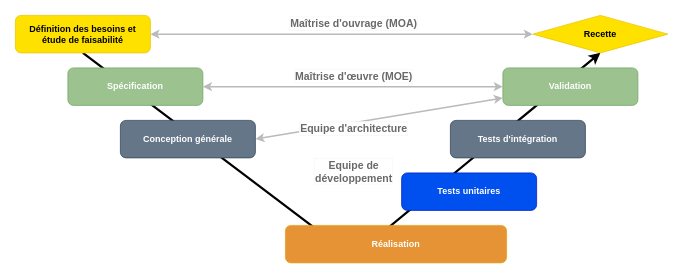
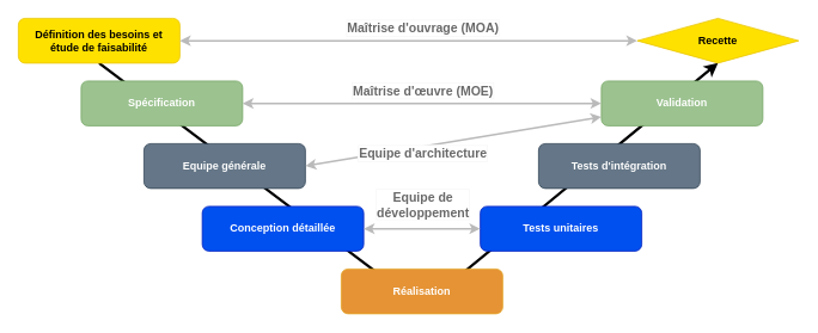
  <mxCell id="0" />
  <mxCell id="1" parent="0" />
  <mxCell id="2" value="" style="endArrow=none;html=1;rounded=0;strokeWidth=3;fontSize=14;entryX=0.5;entryY=1;entryDx=0;entryDy=0;exitX=0.5;exitY=1;exitDx=0;exitDy=0;startArrow=classic;startFill=1;" edge="1" parent="1" source="11" target="3"><mxGeometry width="50" height="50" relative="1" as="geometry"><mxPoint x="800" y="82" as="sourcePoint" /><mxPoint x="110" y="82" as="targetPoint" /><Array as="points"><mxPoint x="470" y="342" /></Array></mxGeometry></mxCell>
  <mxCell id="3" value="&lt;b&gt;Définition des besoins et &lt;br&gt;étude de faisabilité&lt;/b&gt;" style="rounded=1;whiteSpace=wrap;html=1;strokeColor=#E8C400;fillColor=#FFE100;fontColor=#000000;" vertex="1" parent="1"><mxGeometry x="20" y="20" width="180" height="50" as="geometry" /></mxCell>
  <mxCell id="4" value="Spécification" style="rounded=1;whiteSpace=wrap;html=1;strokeColor=#72A661;fillColor=#9CC290;fontColor=#ffffff;fontStyle=1" vertex="1" parent="1"><mxGeometry x="90" y="90" width="180" height="50" as="geometry" /></mxCell>
- <mxCell id="5" value="Conception générale" style="rounded=1;whiteSpace=wrap;html=1;strokeColor=#314354;fillColor=#647687;fontColor=#ffffff;fontStyle=1" vertex="1" parent="1"><mxGeometry x="160" y="160" width="180" height="50" as="geometry" /></mxCell>
- <mxCell id="7" value="&lt;font color=&quot;#ffffff&quot;&gt;&lt;b&gt;Réalisation&lt;/b&gt;&lt;/font&gt;" style="rounded=1;whiteSpace=wrap;html=1;strokeColor=#E3A322;fillColor=#E59335;fontColor=#ffffff;" vertex="1" parent="1"><mxGeometry x="380" y="300" width="295" height="50" as="geometry" /></mxCell>
+ <mxCell id="5" value="Equipe générale" style="rounded=1;whiteSpace=wrap;html=1;strokeColor=#314354;fillColor=#647687;fontColor=#ffffff;fontStyle=1" vertex="1" parent="1"><mxGeometry x="160" y="160" width="180" height="50" as="geometry" /></mxCell>
+ <mxCell id="6" value="Conception détaillée" style="rounded=1;whiteSpace=wrap;html=1;strokeColor=#001DBC;fillColor=#0050ef;fontColor=#ffffff;fontStyle=1" vertex="1" parent="1"><mxGeometry x="225" y="230" width="180" height="50" as="geometry" /></mxCell>
+ <mxCell id="7" value="&lt;font color=&quot;#ffffff&quot;&gt;&lt;b&gt;Réalisation&lt;/b&gt;&lt;/font&gt;" style="rounded=1;whiteSpace=wrap;html=1;strokeColor=#E3A322;fillColor=#E59335;fontColor=#ffffff;" vertex="1" parent="1"><mxGeometry x="380" y="300" width="180" height="50" as="geometry" /></mxCell>
  <mxCell id="8" value="Tests unitaires" style="rounded=1;whiteSpace=wrap;html=1;strokeColor=#001DBC;fillColor=#0050ef;fontColor=#ffffff;fontStyle=1" vertex="1" parent="1"><mxGeometry x="535" y="230" width="180" height="50" as="geometry" /></mxCell>
  <mxCell id="9" value="Tests d'intégration" style="rounded=1;whiteSpace=wrap;html=1;strokeColor=#314354;fillColor=#647687;fontColor=#ffffff;fontStyle=1" vertex="1" parent="1"><mxGeometry x="600" y="160" width="180" height="50" as="geometry" /></mxCell>
  <mxCell id="10" value="Validation" style="rounded=1;whiteSpace=wrap;html=1;strokeColor=#72A661;fillColor=#9CC290;fontColor=#ffffff;fontStyle=1" vertex="1" parent="1"><mxGeometry x="670" y="90" width="180" height="50" as="geometry" /></mxCell>
  <mxCell id="11" value="&lt;b&gt;Recette&lt;/b&gt;" style="rhombus;whiteSpace=wrap;html=1;strokeColor=#E8C400;fillColor=#FFE100;fontColor=#000000;" vertex="1" parent="1"><mxGeometry x="710" y="20" width="180" height="50" as="geometry" /></mxCell>
+ <mxCell id="12" value="" style="endArrow=classic;startArrow=classic;html=1;rounded=0;exitX=1;exitY=0.5;exitDx=0;exitDy=0;entryX=0;entryY=0.5;entryDx=0;entryDy=0;strokeWidth=2;strokeColor=#BABABA;" edge="1" parent="1" source="6" target="8"><mxGeometry width="50" height="50" relative="1" as="geometry"><mxPoint x="490" y="150" as="sourcePoint" /><mxPoint x="540" y="100" as="targetPoint" /></mxGeometry></mxCell>
  <mxCell id="13" value="" style="endArrow=classic;startArrow=classic;html=1;rounded=0;exitX=1;exitY=0.5;exitDx=0;exitDy=0;strokeWidth=2;strokeColor=#BABABA;" edge="1" parent="1" source="5" target="10"><mxGeometry width="50" height="50" relative="1" as="geometry"><mxPoint x="415" y="184.5" as="sourcePoint" /><mxPoint x="545" y="184.5" as="targetPoint" /></mxGeometry></mxCell>
  <mxCell id="14" value="" style="endArrow=classic;startArrow=classic;html=1;rounded=0;exitX=1;exitY=0.5;exitDx=0;exitDy=0;entryX=0;entryY=0.5;entryDx=0;entryDy=0;strokeWidth=2;strokeColor=#BABABA;" edge="1" parent="1" source="4" target="10"><mxGeometry width="50" height="50" relative="1" as="geometry"><mxPoint x="360" y="114.5" as="sourcePoint" /><mxPoint x="620" y="114.5" as="targetPoint" /></mxGeometry></mxCell>
  <mxCell id="15" value="&lt;font style=&quot;font-size: 14px;&quot;&gt;&lt;b&gt;&lt;font style=&quot;font-size: 14px;&quot;&gt;Maîtrise d'&lt;/font&gt;&lt;/b&gt;&lt;b&gt;œuvre (MOE)&lt;/b&gt;&lt;/font&gt;" style="edgeLabel;html=1;align=center;verticalAlign=middle;resizable=0;points=[];labelBorderColor=#F7F7F7;spacing=8;spacingLeft=0;labelBackgroundColor=default;fontColor=#696969;" vertex="1" connectable="0" parent="14"><mxGeometry x="-0.293" relative="1" as="geometry"><mxPoint x="59" y="-15" as="offset" /></mxGeometry></mxCell>
  <mxCell id="16" value="" style="endArrow=classic;startArrow=classic;html=1;rounded=0;exitX=1;exitY=0.5;exitDx=0;exitDy=0;entryX=0;entryY=0.5;entryDx=0;entryDy=0;strokeWidth=2;strokeColor=#BABABA;" edge="1" parent="1" source="3" target="11"><mxGeometry width="50" height="50" relative="1" as="geometry"><mxPoint x="270" y="44.5" as="sourcePoint" /><mxPoint x="670" y="44.5" as="targetPoint" /></mxGeometry></mxCell>
  <mxCell id="17" value="&lt;font style=&quot;font-size: 14px;&quot;&gt;&lt;b&gt;&lt;font style=&quot;font-size: 14px;&quot;&gt;Maîtrise d'ouvrage (MOA)&lt;/font&gt;&lt;/b&gt;&lt;/font&gt;" style="edgeLabel;html=1;align=center;verticalAlign=middle;resizable=0;points=[];labelBorderColor=#F7F7F7;spacing=8;spacingLeft=0;labelBackgroundColor=default;fontColor=#696969;" vertex="1" connectable="0" parent="16"><mxGeometry x="-0.293" relative="1" as="geometry"><mxPoint x="90" y="-15" as="offset" /></mxGeometry></mxCell>
  <mxCell id="18" value="&lt;span style=&quot;font-size: 14px;&quot;&gt;&lt;b&gt;Equipe d'architecture&lt;/b&gt;&lt;/span&gt;" style="edgeLabel;html=1;align=center;verticalAlign=middle;resizable=0;points=[];labelBorderColor=#F7F7F7;spacing=8;spacingLeft=0;labelBackgroundColor=default;fontColor=#696969;" vertex="1" connectable="0" parent="1"><mxGeometry x="470" y="170" as="geometry" /></mxCell>
  <mxCell id="19" value="&lt;span style=&quot;font-size: 14px;&quot;&gt;&lt;b&gt;Equipe de&lt;br&gt;développement&lt;br&gt;&lt;/b&gt;&lt;/span&gt;" style="edgeLabel;html=1;align=center;verticalAlign=middle;resizable=0;points=[];labelBorderColor=#F7F7F7;spacing=8;spacingLeft=0;labelBackgroundColor=default;fontColor=#696969;" vertex="1" connectable="0" parent="1"><mxGeometry x="470" y="227" as="geometry" /></mxCell>
